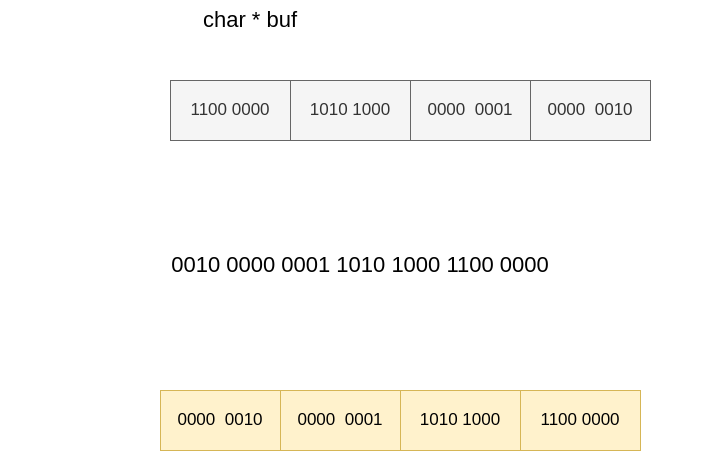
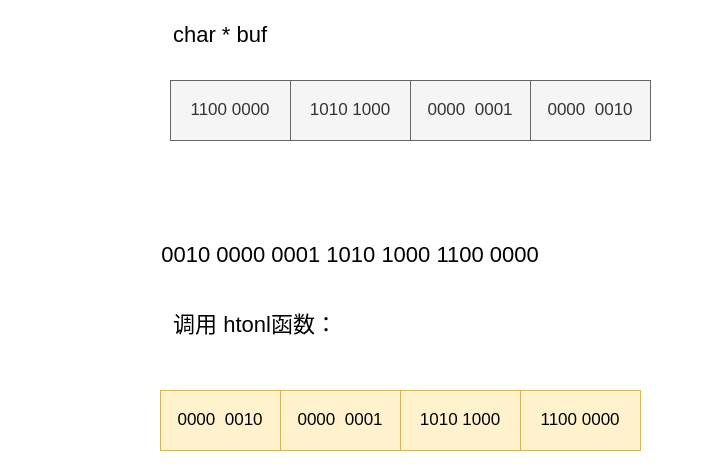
  <mxCell id="0" />
  <mxCell id="1" parent="0" />
  <mxCell id="2" value="1100 0000" style="rounded=0;whiteSpace=wrap;html=1;fontSize=17;fillColor=#f5f5f5;strokeColor=#666666;fontColor=#333333;" parent="1" vertex="1"><mxGeometry x="170" y="80" width="120" height="60" as="geometry" /></mxCell>
  <mxCell id="3" value="1010 1000" style="rounded=0;whiteSpace=wrap;html=1;fontSize=17;fillColor=#f5f5f5;strokeColor=#666666;fontColor=#333333;" parent="1" vertex="1"><mxGeometry x="290" y="80" width="120" height="60" as="geometry" /></mxCell>
  <mxCell id="4" value="0000&amp;nbsp; 0001" style="rounded=0;whiteSpace=wrap;html=1;fontSize=17;fillColor=#f5f5f5;strokeColor=#666666;fontColor=#333333;" parent="1" vertex="1"><mxGeometry x="410" y="80" width="120" height="60" as="geometry" /></mxCell>
  <mxCell id="5" value="0000&amp;nbsp; 0010" style="rounded=0;whiteSpace=wrap;html=1;fontSize=17;fillColor=#f5f5f5;strokeColor=#666666;fontColor=#333333;" parent="1" vertex="1"><mxGeometry x="530" y="80" width="120" height="60" as="geometry" /></mxCell>
- <mxCell id="6" value="&lt;font style=&quot;font-size: 22px;&quot;&gt;char * buf&lt;/font&gt;" style="text;html=1;strokeColor=none;fillColor=none;align=center;verticalAlign=middle;whiteSpace=wrap;rounded=0;fontSize=17;" parent="1" vertex="1"><mxGeometry x="190" y="5" width="120" height="30" as="geometry" /></mxCell>
- <mxCell id="7" value="0010 0000 0001 1010 1000 1100 0000" style="text;html=1;strokeColor=none;fillColor=none;align=center;verticalAlign=middle;whiteSpace=wrap;rounded=0;fontSize=22;" parent="1" vertex="1"><mxGeometry x="20" y="250" width="680" height="30" as="geometry" /></mxCell>
+ <mxCell id="6" value="&lt;font style=&quot;font-size: 22px;&quot;&gt;char * buf&lt;/font&gt;" style="text;html=1;strokeColor=none;fillColor=none;align=center;verticalAlign=middle;whiteSpace=wrap;rounded=0;fontSize=17;" parent="1" vertex="1"><mxGeometry x="160" y="20" width="120" height="30" as="geometry" /></mxCell>
+ <mxCell id="7" value="0010 0000 0001 1010 1000 1100 0000" style="text;html=1;strokeColor=none;fillColor=none;align=center;verticalAlign=middle;whiteSpace=wrap;rounded=0;fontSize=22;" parent="1" vertex="1"><mxGeometry x="10" y="240" width="680" height="30" as="geometry" /></mxCell>
+ <mxCell id="8" value="调用 htonl函数：&lt;br&gt;" style="text;html=1;strokeColor=none;fillColor=none;align=center;verticalAlign=middle;whiteSpace=wrap;rounded=0;fontSize=22;" parent="1" vertex="1"><mxGeometry x="110" y="310" width="290" height="30" as="geometry" /></mxCell>
  <mxCell id="9" value="1100 0000" style="rounded=0;whiteSpace=wrap;html=1;fontSize=17;fillColor=#fff2cc;strokeColor=#d6b656;" parent="1" vertex="1"><mxGeometry x="520" y="390" width="120" height="60" as="geometry" /></mxCell>
  <mxCell id="10" value="1010 1000" style="rounded=0;whiteSpace=wrap;html=1;fontSize=17;fillColor=#fff2cc;strokeColor=#d6b656;" parent="1" vertex="1"><mxGeometry x="400" y="390" width="120" height="60" as="geometry" /></mxCell>
  <mxCell id="11" value="0000&amp;nbsp; 0001" style="rounded=0;whiteSpace=wrap;html=1;fontSize=17;fillColor=#fff2cc;strokeColor=#d6b656;" parent="1" vertex="1"><mxGeometry x="280" y="390" width="120" height="60" as="geometry" /></mxCell>
  <mxCell id="12" value="0000&amp;nbsp; 0010" style="rounded=0;whiteSpace=wrap;html=1;fontSize=17;fillColor=#fff2cc;strokeColor=#d6b656;" parent="1" vertex="1"><mxGeometry x="160" y="390" width="120" height="60" as="geometry" /></mxCell>
